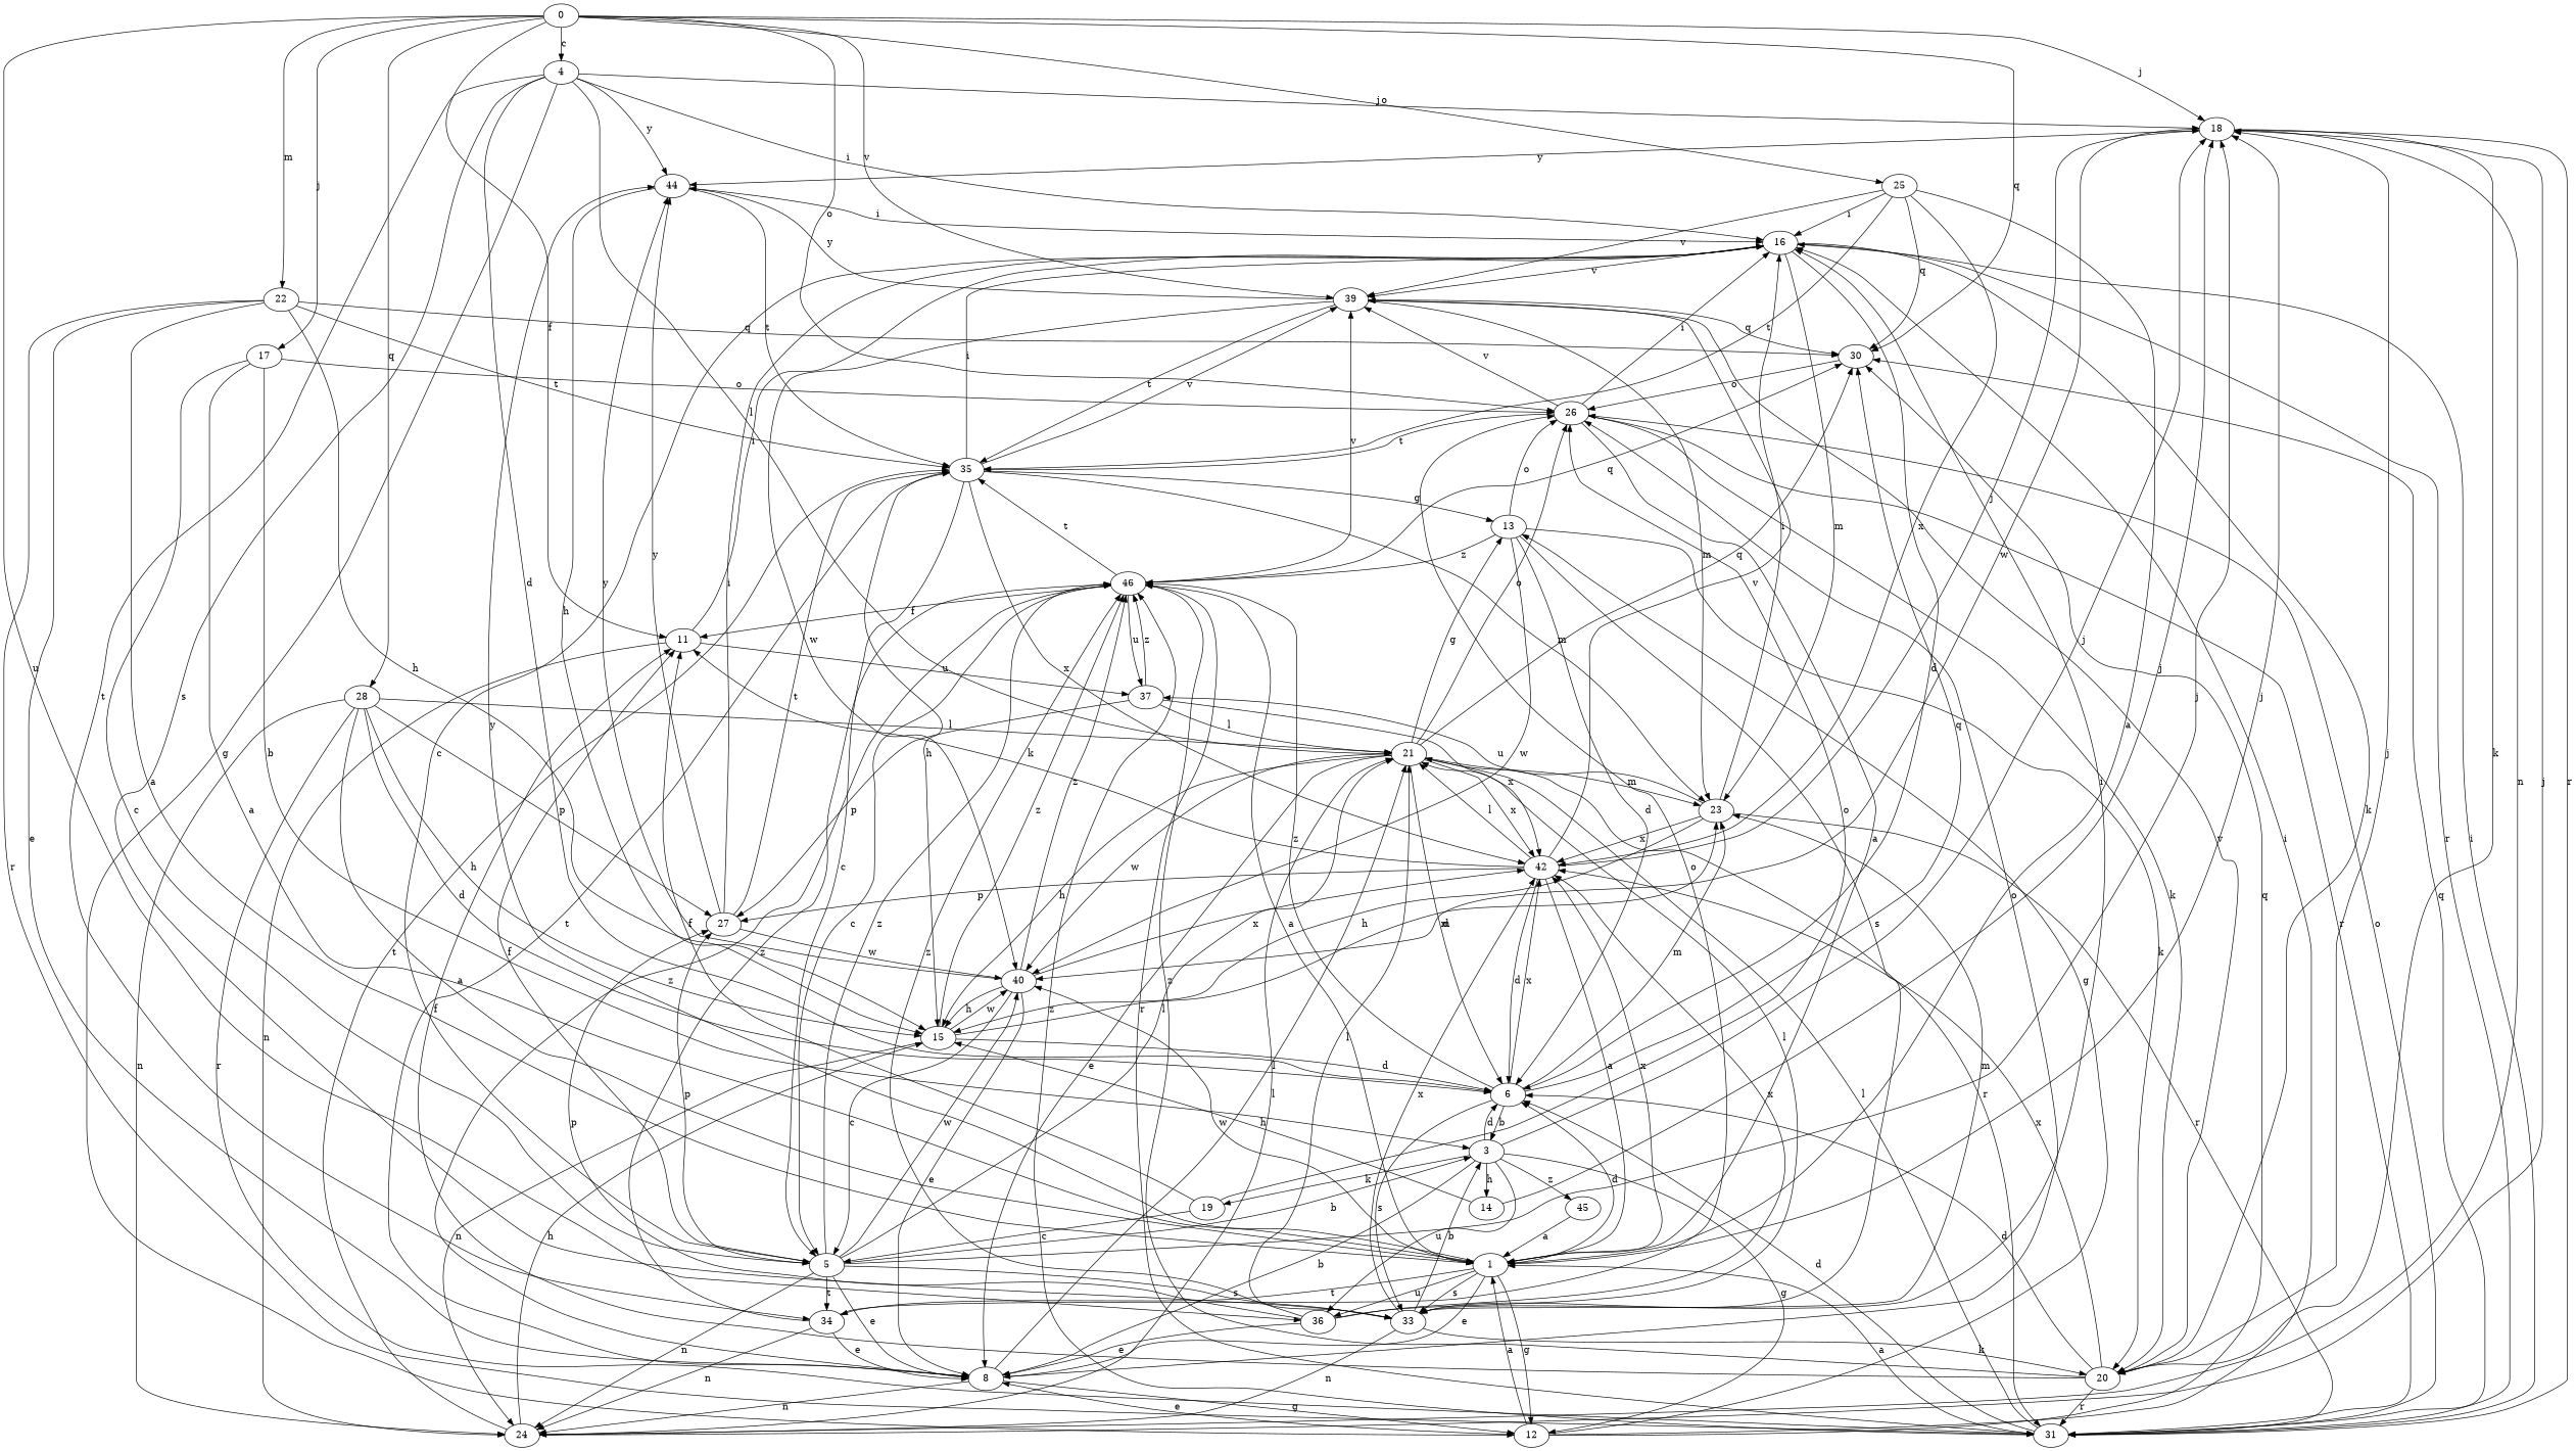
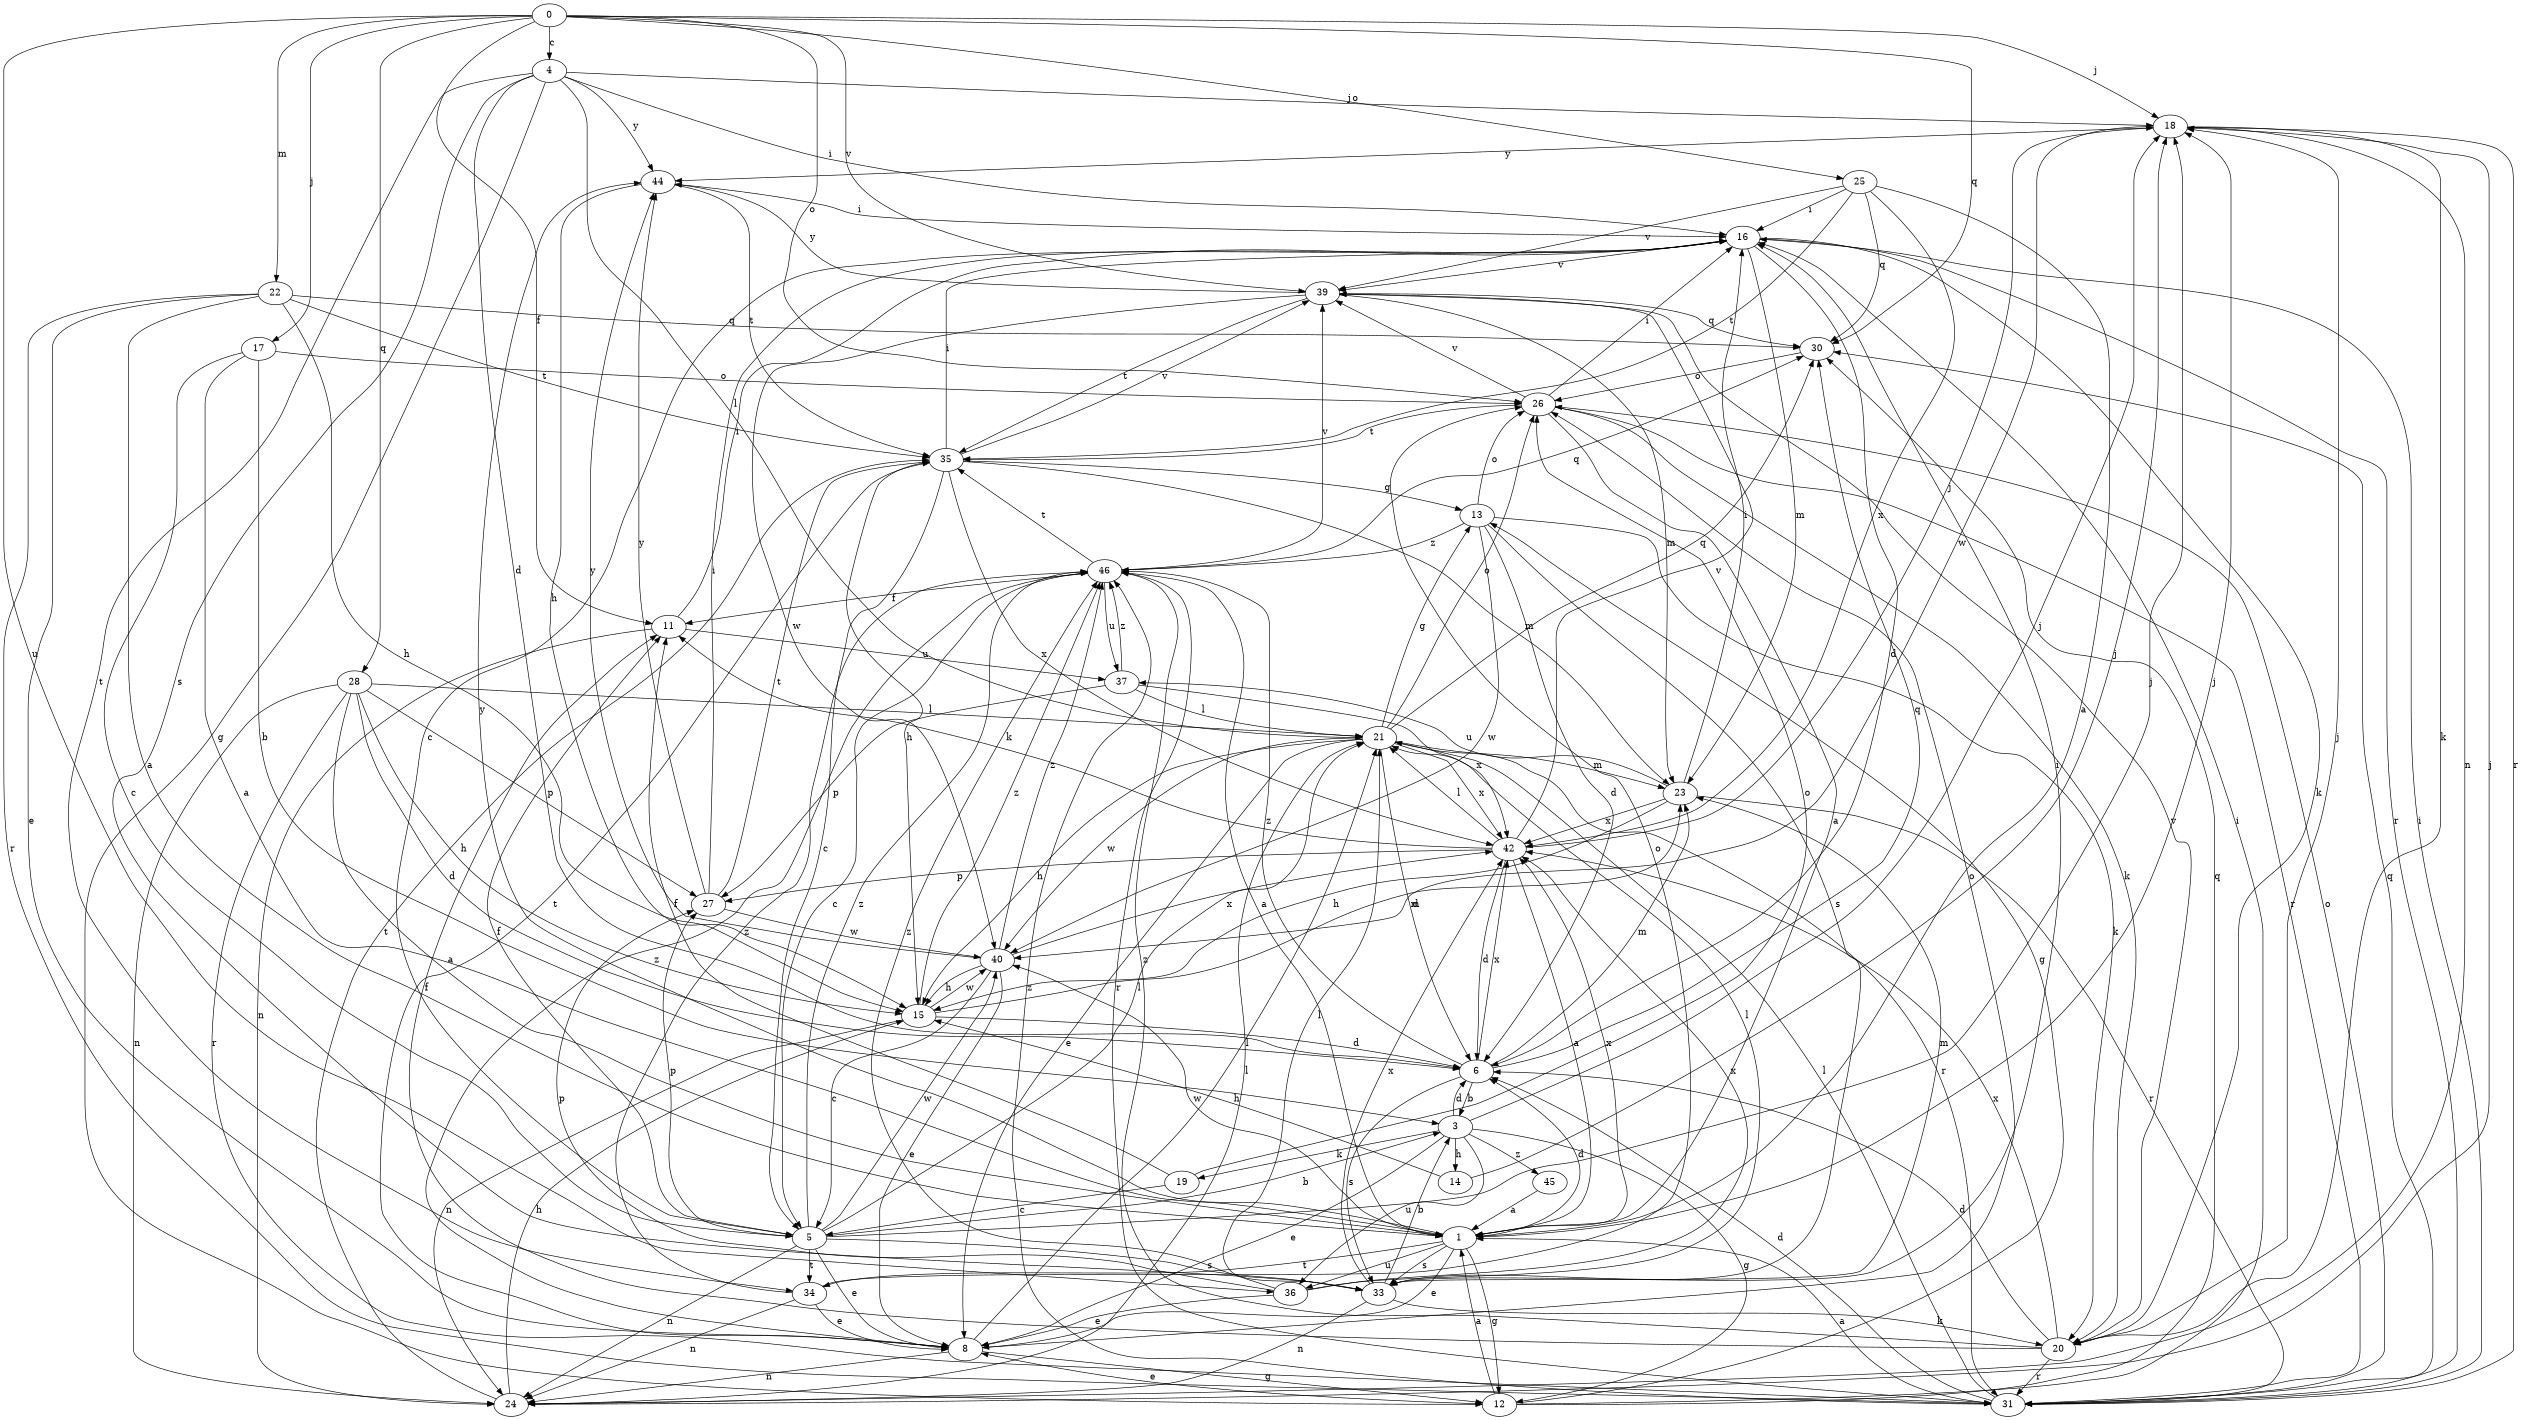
  strict digraph {
    0
    4
    11
    17
    18
    22
    25
    26
    28
    30
    36
    39
    6
    12
    33
    34
    44
    16
    21
    24
    37
    1
    3
    5
    40
    20
    31
    8
    35
    15
    42
    27
    46
    23
    13
    14
    19
    45
    0 -> 4 [label=c]
    0 -> 11 [label=f]
    0 -> 17 [label=j]
    0 -> 18 [label=j]
    0 -> 22 [label=m]
    0 -> 25 [label=o]
    0 -> 26 [label=o]
    0 -> 28 [label=q]
    0 -> 30 [label=q]
    0 -> 36 [label=u]
    0 -> 39 [label=v]
    4 -> 18 [label=j]
    4 -> 6 [label=d]
    4 -> 12 [label=g]
    4 -> 33 [label=s]
    4 -> 34 [label=t]
    4 -> 44 [label=y]
    4 -> 16 [label=i]
    4 -> 21 [label=l]
    11 -> 16 [label=i]
    11 -> 24 [label=n]
    11 -> 37 [label=u]
    17 -> 26 [label=o]
    17 -> 1 [label=a]
    17 -> 3 [label=b]
    17 -> 5 [label=c]
    18 -> 44 [label=y]
    18 -> 24 [label=n]
    18 -> 40 [label=w]
    18 -> 20 [label=k]
    18 -> 31 [label=r]
    22 -> 30 [label=q]
    22 -> 1 [label=a]
    22 -> 31 [label=r]
    22 -> 8 [label=e]
    22 -> 35 [label=t]
    22 -> 15 [label=h]
    25 -> 30 [label=q]
    25 -> 39 [label=v]
    25 -> 16 [label=i]
    25 -> 1 [label=a]
    25 -> 35 [label=t]
    25 -> 42 [label=x]
    26 -> 39 [label=v]
    26 -> 16 [label=i]
    26 -> 1 [label=a]
    26 -> 20 [label=k]
    26 -> 31 [label=r]
    26 -> 35 [label=t]
    28 -> 6 [label=d]
    28 -> 21 [label=l]
    28 -> 24 [label=n]
    28 -> 1 [label=a]
    28 -> 31 [label=r]
    28 -> 15 [label=h]
    28 -> 27 [label=p]
    30 -> 26 [label=o]
    36 -> 21 [label=l]
    36 -> 8 [label=e]
    36 -> 42 [label=x]
    36 -> 27 [label=p]
    36 -> 46 [label=z]
    39 -> 30 [label=q]
    39 -> 44 [label=y]
    39 -> 40 [label=w]
    39 -> 35 [label=t]
    39 -> 23 [label=m]
    6 -> 30 [label=q]
    6 -> 33 [label=s]
    6 -> 3 [label=b]
    6 -> 42 [label=x]
    6 -> 46 [label=z]
    6 -> 23 [label=m]
    12 -> 30 [label=q]
    12 -> 16 [label=i]
    12 -> 1 [label=a]
    12 -> 8 [label=e]
    12 -> 13 [label=g]
    33 -> 16 [label=i]
    33 -> 21 [label=l]
    33 -> 24 [label=n]
    33 -> 3 [label=b]
    33 -> 20 [label=k]
    33 -> 42 [label=x]
    33 -> 23 [label=m]
    34 -> 26 [label=o]
    34 -> 24 [label=n]
    34 -> 8 [label=e]
    34 -> 46 [label=z]
    44 -> 16 [label=i]
    44 -> 35 [label=t]
    44 -> 15 [label=h]
    16 -> 39 [label=v]
    16 -> 6 [label=d]
    16 -> 5 [label=c]
    16 -> 20 [label=k]
    16 -> 31 [label=r]
    16 -> 23 [label=m]
    21 -> 26 [label=o]
    21 -> 30 [label=q]
    21 -> 6 [label=d]
    21 -> 40 [label=w]
    21 -> 31 [label=r]
    21 -> 8 [label=e]
    21 -> 15 [label=h]
    21 -> 42 [label=x]
    21 -> 23 [label=m]
    21 -> 13 [label=g]
    24 -> 18 [label=j]
    24 -> 21 [label=l]
    24 -> 35 [label=t]
    24 -> 15 [label=h]
    37 -> 21 [label=l]
    37 -> 42 [label=x]
    37 -> 27 [label=p]
    37 -> 46 [label=z]
    1 -> 18 [label=j]
    1 -> 36 [label=u]
    1 -> 6 [label=d]
    1 -> 12 [label=g]
    1 -> 33 [label=s]
    1 -> 34 [label=t]
    1 -> 44 [label=y]
    1 -> 40 [label=w]
    1 -> 8 [label=e]
    1 -> 42 [label=x]
    3 -> 18 [label=j]
    3 -> 36 [label=u]
    3 -> 6 [label=d]
    3 -> 12 [label=g]
-   3 -> 8 [label=b]
+   3 -> 8 [label=e]
    3 -> 14 [label=h]
    3 -> 19 [label=k]
    3 -> 45 [label=z]
    5 -> 11 [label=f]
    5 -> 18 [label=j]
    5 -> 33 [label=s]
    5 -> 34 [label=t]
    5 -> 21 [label=l]
    5 -> 24 [label=n]
    5 -> 3 [label=b]
    5 -> 40 [label=w]
    5 -> 8 [label=e]
    5 -> 27 [label=p]
    5 -> 46 [label=z]
    40 -> 44 [label=y]
    40 -> 5 [label=c]
    40 -> 8 [label=e]
    40 -> 15 [label=h]
    40 -> 42 [label=x]
    40 -> 46 [label=z]
    20 -> 11 [label=f]
    20 -> 18 [label=j]
    20 -> 39 [label=v]
    20 -> 6 [label=d]
    20 -> 31 [label=r]
    20 -> 42 [label=x]
    20 -> 46 [label=z]
    31 -> 26 [label=o]
    31 -> 30 [label=q]
    31 -> 6 [label=d]
    31 -> 16 [label=i]
    31 -> 21 [label=l]
    31 -> 1 [label=a]
    31 -> 46 [label=z]
    8 -> 26 [label=o]
    8 -> 12 [label=g]
    8 -> 21 [label=l]
    8 -> 24 [label=n]
    8 -> 35 [label=t]
    8 -> 46 [label=z]
    35 -> 39 [label=v]
    35 -> 16 [label=i]
    35 -> 5 [label=c]
    35 -> 15 [label=h]
    35 -> 42 [label=x]
    35 -> 23 [label=m]
    35 -> 13 [label=g]
    15 -> 6 [label=d]
    15 -> 24 [label=n]
    15 -> 40 [label=w]
    15 -> 46 [label=z]
    15 -> 23 [label=m]
    42 -> 11 [label=k]
    42 -> 18 [label=j]
    42 -> 39 [label=v]
    42 -> 6 [label=d]
    42 -> 21 [label=l]
    42 -> 1 [label=a]
    42 -> 27 [label=p]
    27 -> 44 [label=y]
    27 -> 16 [label=i]
    27 -> 40 [label=w]
    27 -> 35 [label=t]
    46 -> 11 [label=f]
    46 -> 30 [label=q]
    46 -> 39 [label=v]
    46 -> 37 [label=u]
    46 -> 1 [label=a]
    46 -> 5 [label=c]
    46 -> 31 [label=r]
    46 -> 35 [label=t]
    23 -> 16 [label=i]
    23 -> 37 [label=u]
    23 -> 31 [label=r]
    23 -> 15 [label=h]
    23 -> 42 [label=x]
    13 -> 26 [label=o]
    13 -> 6 [label=d]
    13 -> 33 [label=s]
    13 -> 40 [label=w]
    13 -> 20 [label=k]
    13 -> 46 [label=z]
    14 -> 18 [label=j]
    14 -> 15 [label=h]
    19 -> 11 [label=f]
    19 -> 26 [label=o]
    19 -> 5 [label=c]
    45 -> 1 [label=a]
  }
